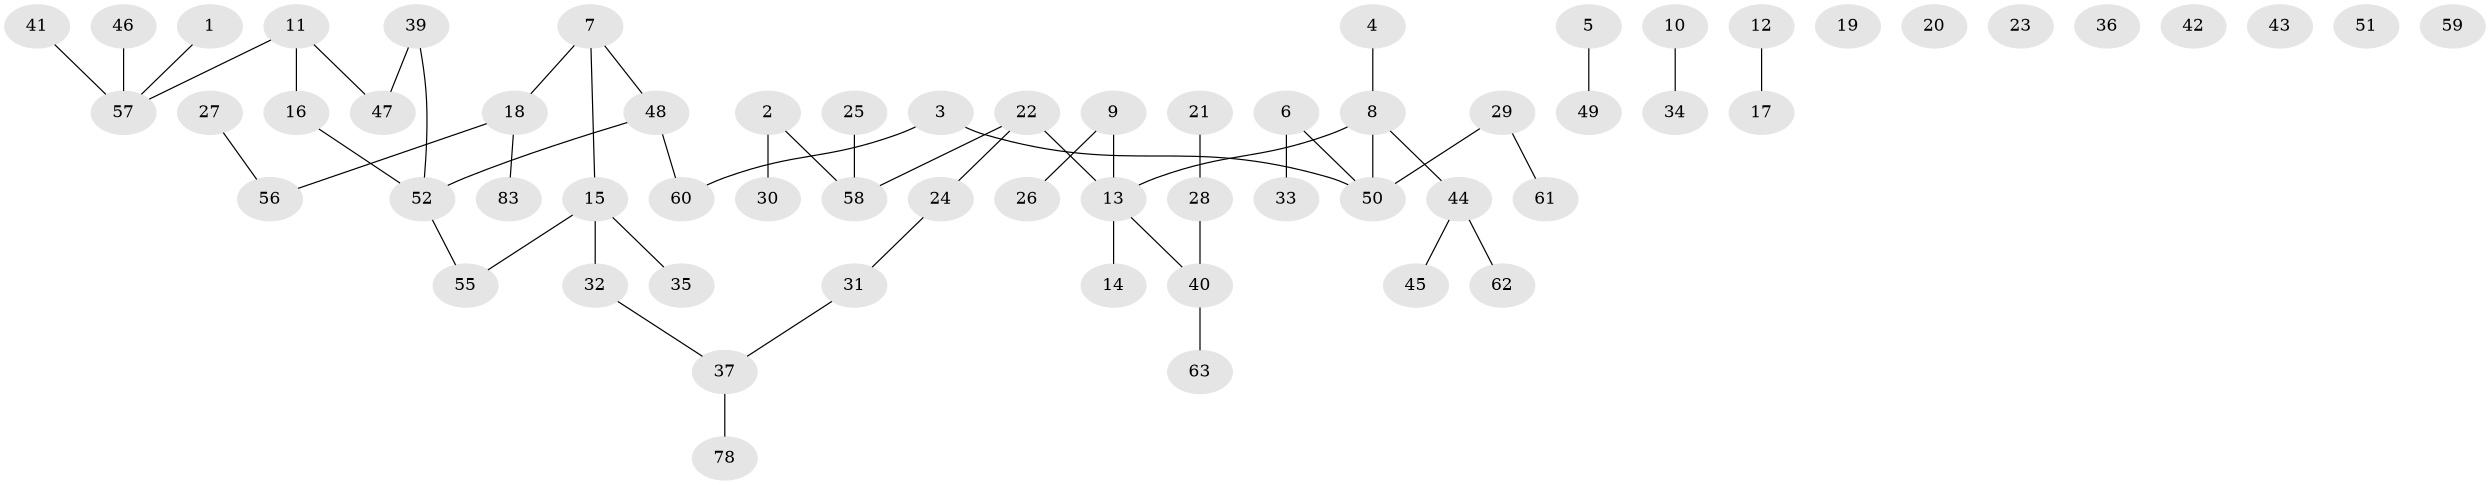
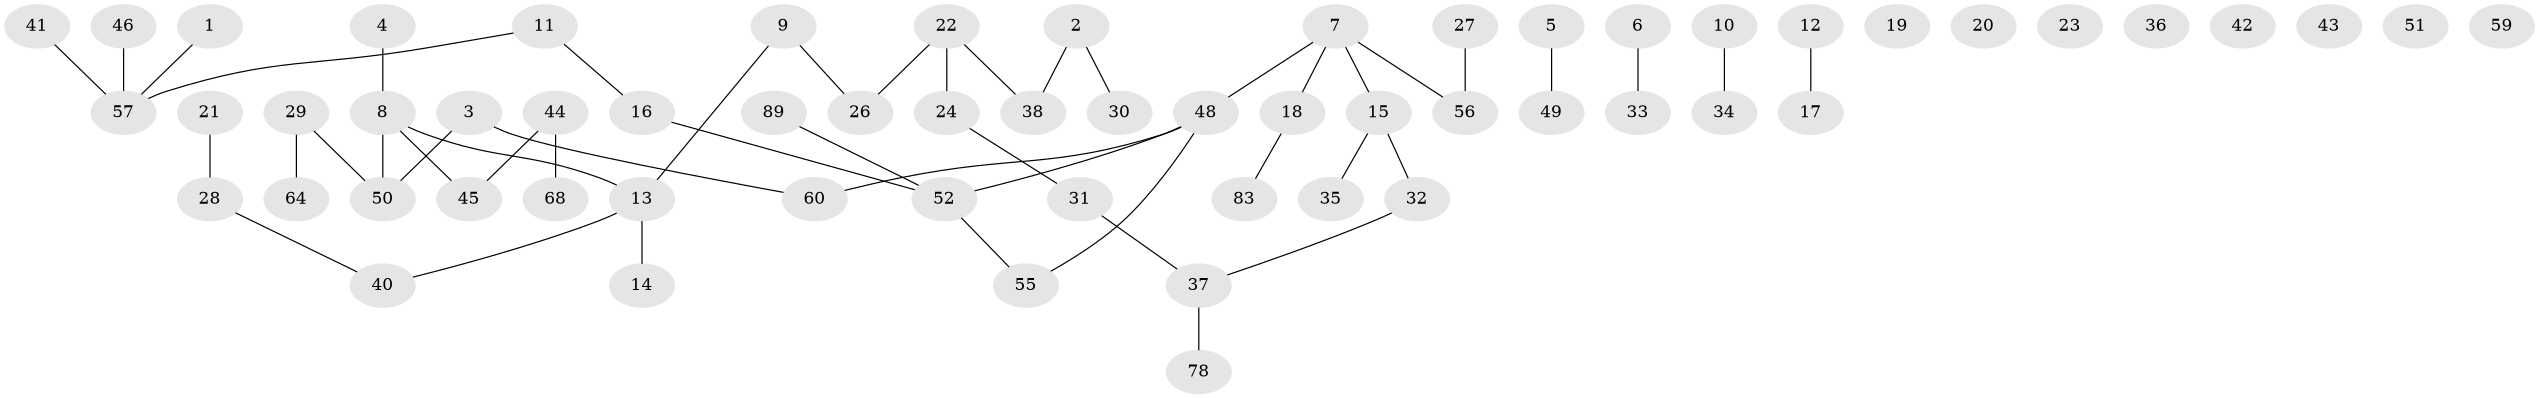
  graph {
    node [color=gray90 style=filled]
    1
    57
    2
    30
-   58
+   58 [label=38]
    3
    50
    60
    4
    8
    13
    44
    5
    49
    6
    33
    7
    15
    18
    48
    56
    32
    35
    n24 [label=83]
    52
    55
    14
    40
    45
-   62
+   62 [label=68]
    9
    26
    10
    34
    11
    16
-   47
    12
    17
-   63
    37
    19
    20
    21
    28
    22
    24
    31
    23
-   25
    27
    29
-   61
+   61 [label=64]
    n54 [label=78]
    36
-   39
+   39 [label=89]
    41
    42
    43
    46
    51
    59
    1 -- 57
    2 -- 30
    2 -- 58
    3 -- 50
    3 -- 60
    4 -- 8
    8 -- 50
    8 -- 13
-   8 -- 44
+   8 -- 45
    13 -- 14
    13 -- 40
    44 -- 45
    44 -- 62
    5 -- 49
-   6 -- 50
    6 -- 33
    7 -- 15
    7 -- 18
    7 -- 48
-   18 -- 56
+   7 -- 56
    15 -- 32
    15 -- 35
    18 -- n24
    48 -- 60
    48 -- 52
-   15 -- 55
+   48 -- 55
    32 -- 37
    52 -- 55
-   40 -- 63
    9 -- 13
    9 -- 26
    10 -- 34
    11 -- 57
    11 -- 16
-   11 -- 47
    16 -- 52
    12 -- 17
    37 -- n54
    21 -- 28
    28 -- 40
    22 -- 58
-   22 -- 13
+   22 -- 26
    22 -- 24
    24 -- 31
    31 -- 37
-   25 -- 58
    27 -- 56
    29 -- 50
    29 -- 61
    39 -- 52
-   39 -- 47
    41 -- 57
    46 -- 57
  }
